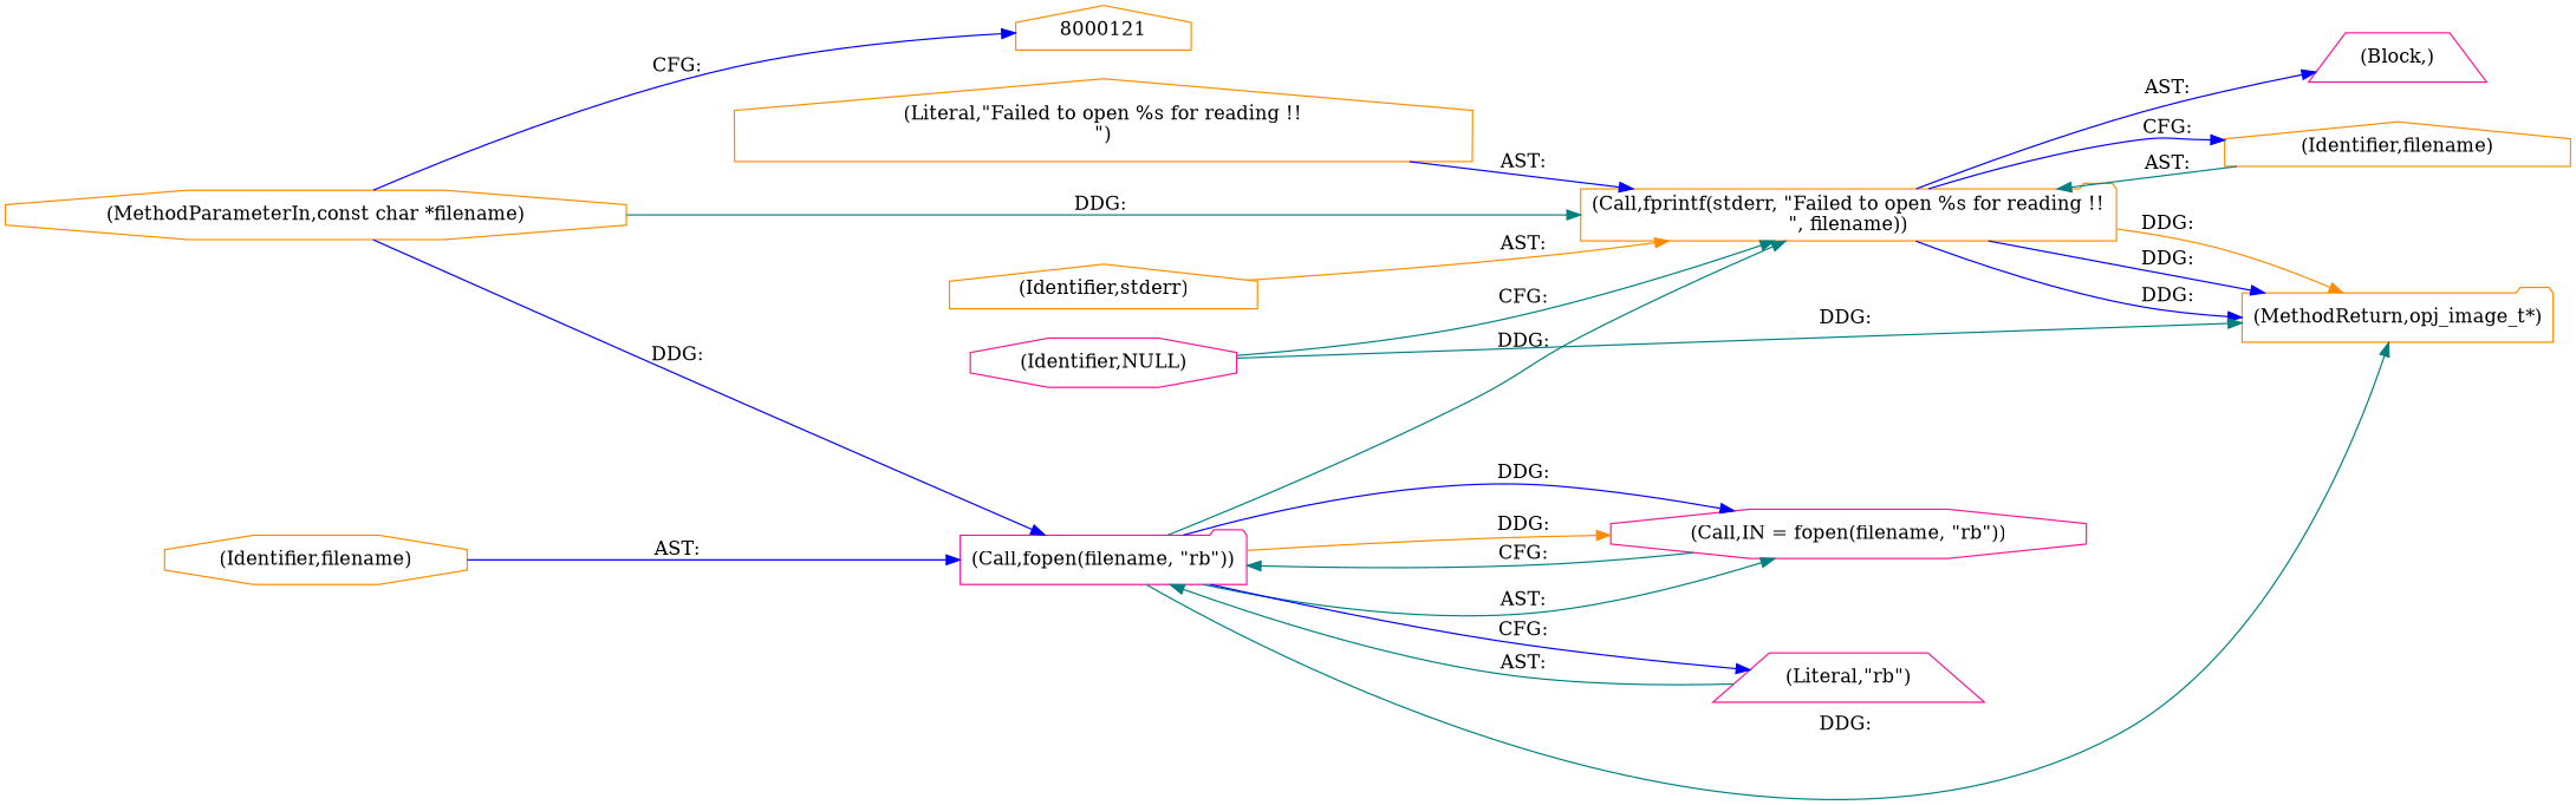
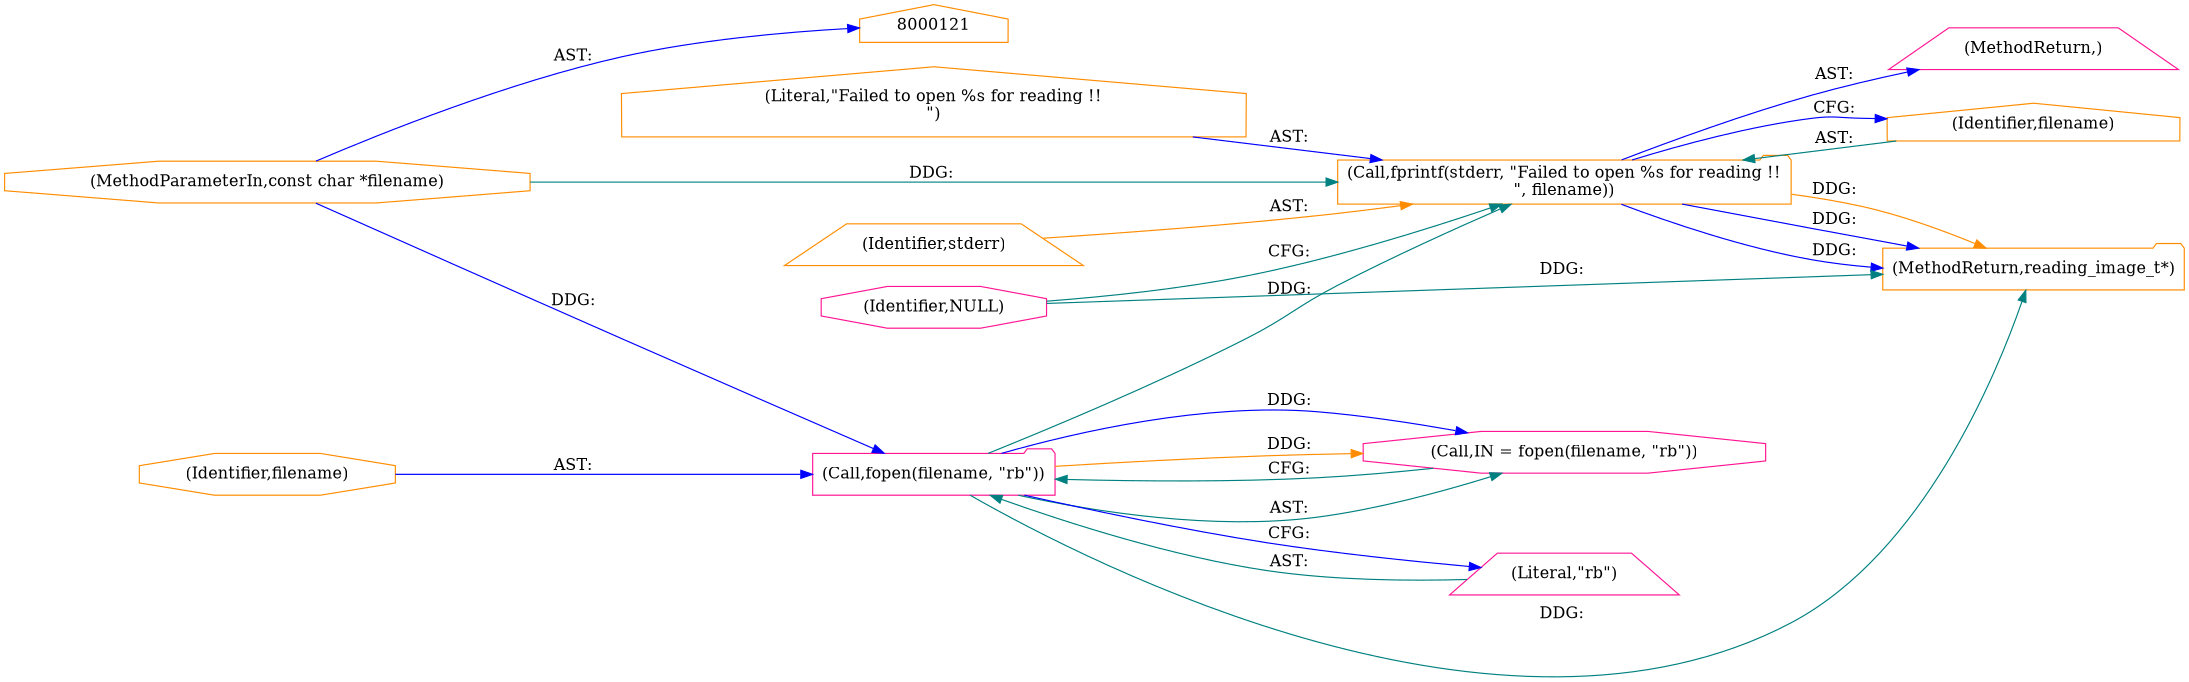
  digraph {
    rankdir=LR
    node [color=darkorange shape=house]
    edge [color=blue]
    n1 [label="(Call,fprintf(stderr, \"Failed to open %s for reading !!\n\", filename))" shape=folder]
-   n2 [color=deeppink label="(Block,)" shape=trapezium]
+   n2 [color=deeppink label="(MethodReturn,)" shape=trapezium]
    n3 [label="(Identifier,filename)"]
-   n4 [label="(MethodReturn,opj_image_t*)" shape=folder]
+   n4 [label="(MethodReturn,reading_image_t*)" shape=folder]
    n5 [color=deeppink label="(Call,fopen(filename, \"rb\"))" shape=folder]
    n6 [color=deeppink label="(Call,IN = fopen(filename, \"rb\"))" shape=octagon]
    n7 [color=deeppink label="(Literal,\"rb\")" shape=trapezium]
    n8 [label="(MethodParameterIn,const char *filename)" shape=octagon]
    n9 [label=8000121]
-   n10 [label="(Identifier,stderr)"]
+   n10 [label="(Identifier,stderr)" shape=trapezium]
    n11 [color=deeppink label="(Identifier,NULL)" shape=octagon]
    n12 [label="(Literal,\"Failed to open %s for reading !!\n\")"]
    n13 [label="(Identifier,filename)" shape=octagon]
    n1 -> n2 [label="AST: "]
    n1 -> n3 [label="CFG: "]
    n1 -> n4 [color=darkorange label="DDG: "]
    n1 -> n4 [label="DDG: "]
    n1 -> n4 [label="DDG: "]
    n3 -> n1 [color=teal label="AST: "]
    n5 -> n1 [color=teal label="DDG: "]
    n5 -> n4 [color=teal label="DDG: "]
    n5 -> n6 [color=teal label="AST: "]
    n5 -> n6 [label="DDG: "]
    n5 -> n6 [color=darkorange label="DDG: "]
    n5 -> n7 [label="CFG: "]
    n6 -> n5 [color=teal label="CFG: "]
    n7 -> n5 [color=teal label="AST: "]
    n8 -> n1 [color=teal label="DDG: "]
    n8 -> n5 [label="DDG: "]
-   n8 -> n9 [label="CFG: "]
+   n8 -> n9 [label="AST: "]
    n10 -> n1 [color=darkorange label="AST: "]
    n11 -> n1 [color=teal label="CFG: "]
    n11 -> n4 [color=teal label="DDG: "]
    n12 -> n1 [label="AST: "]
    n13 -> n5 [label="AST: "]
  }
